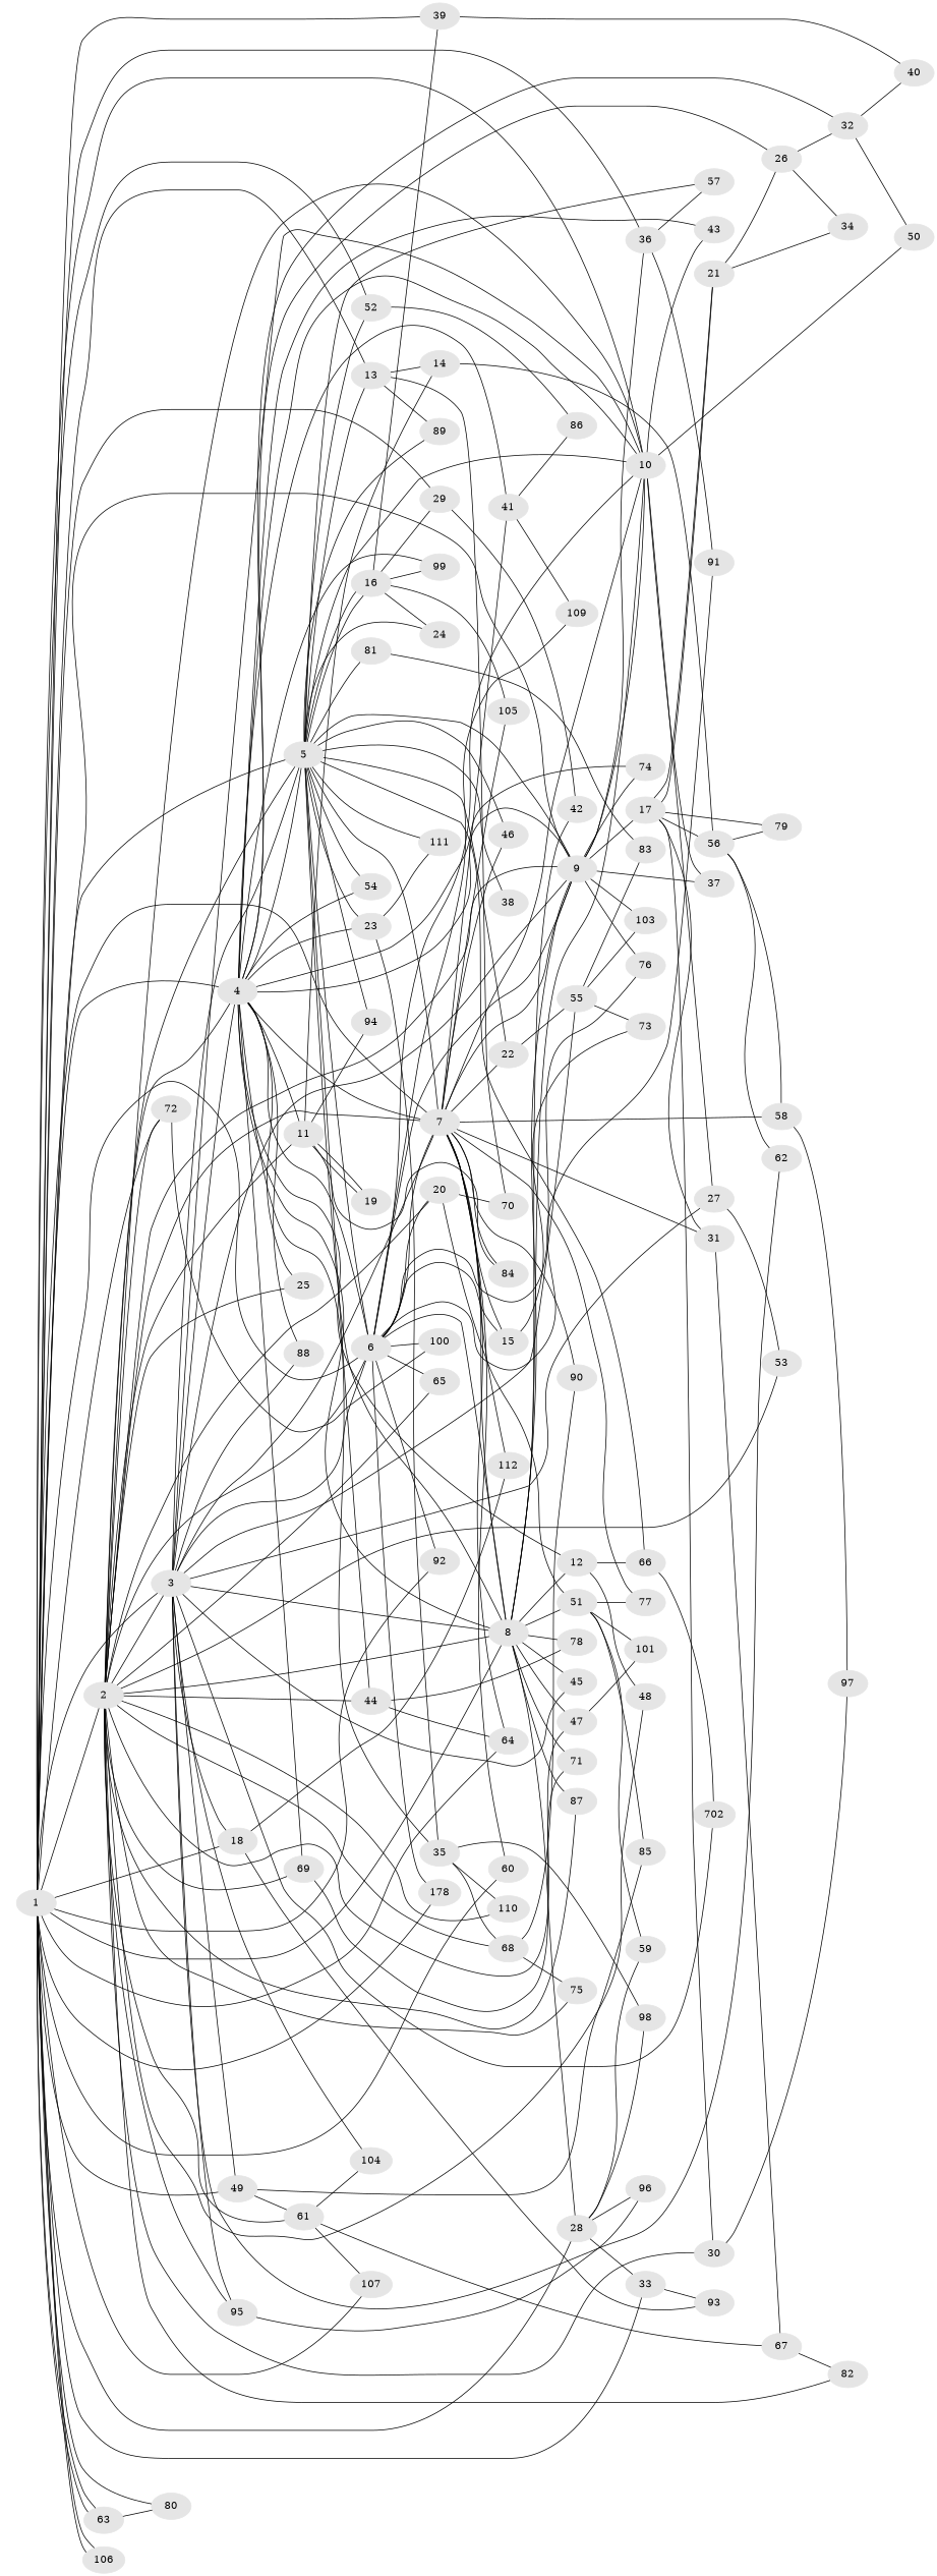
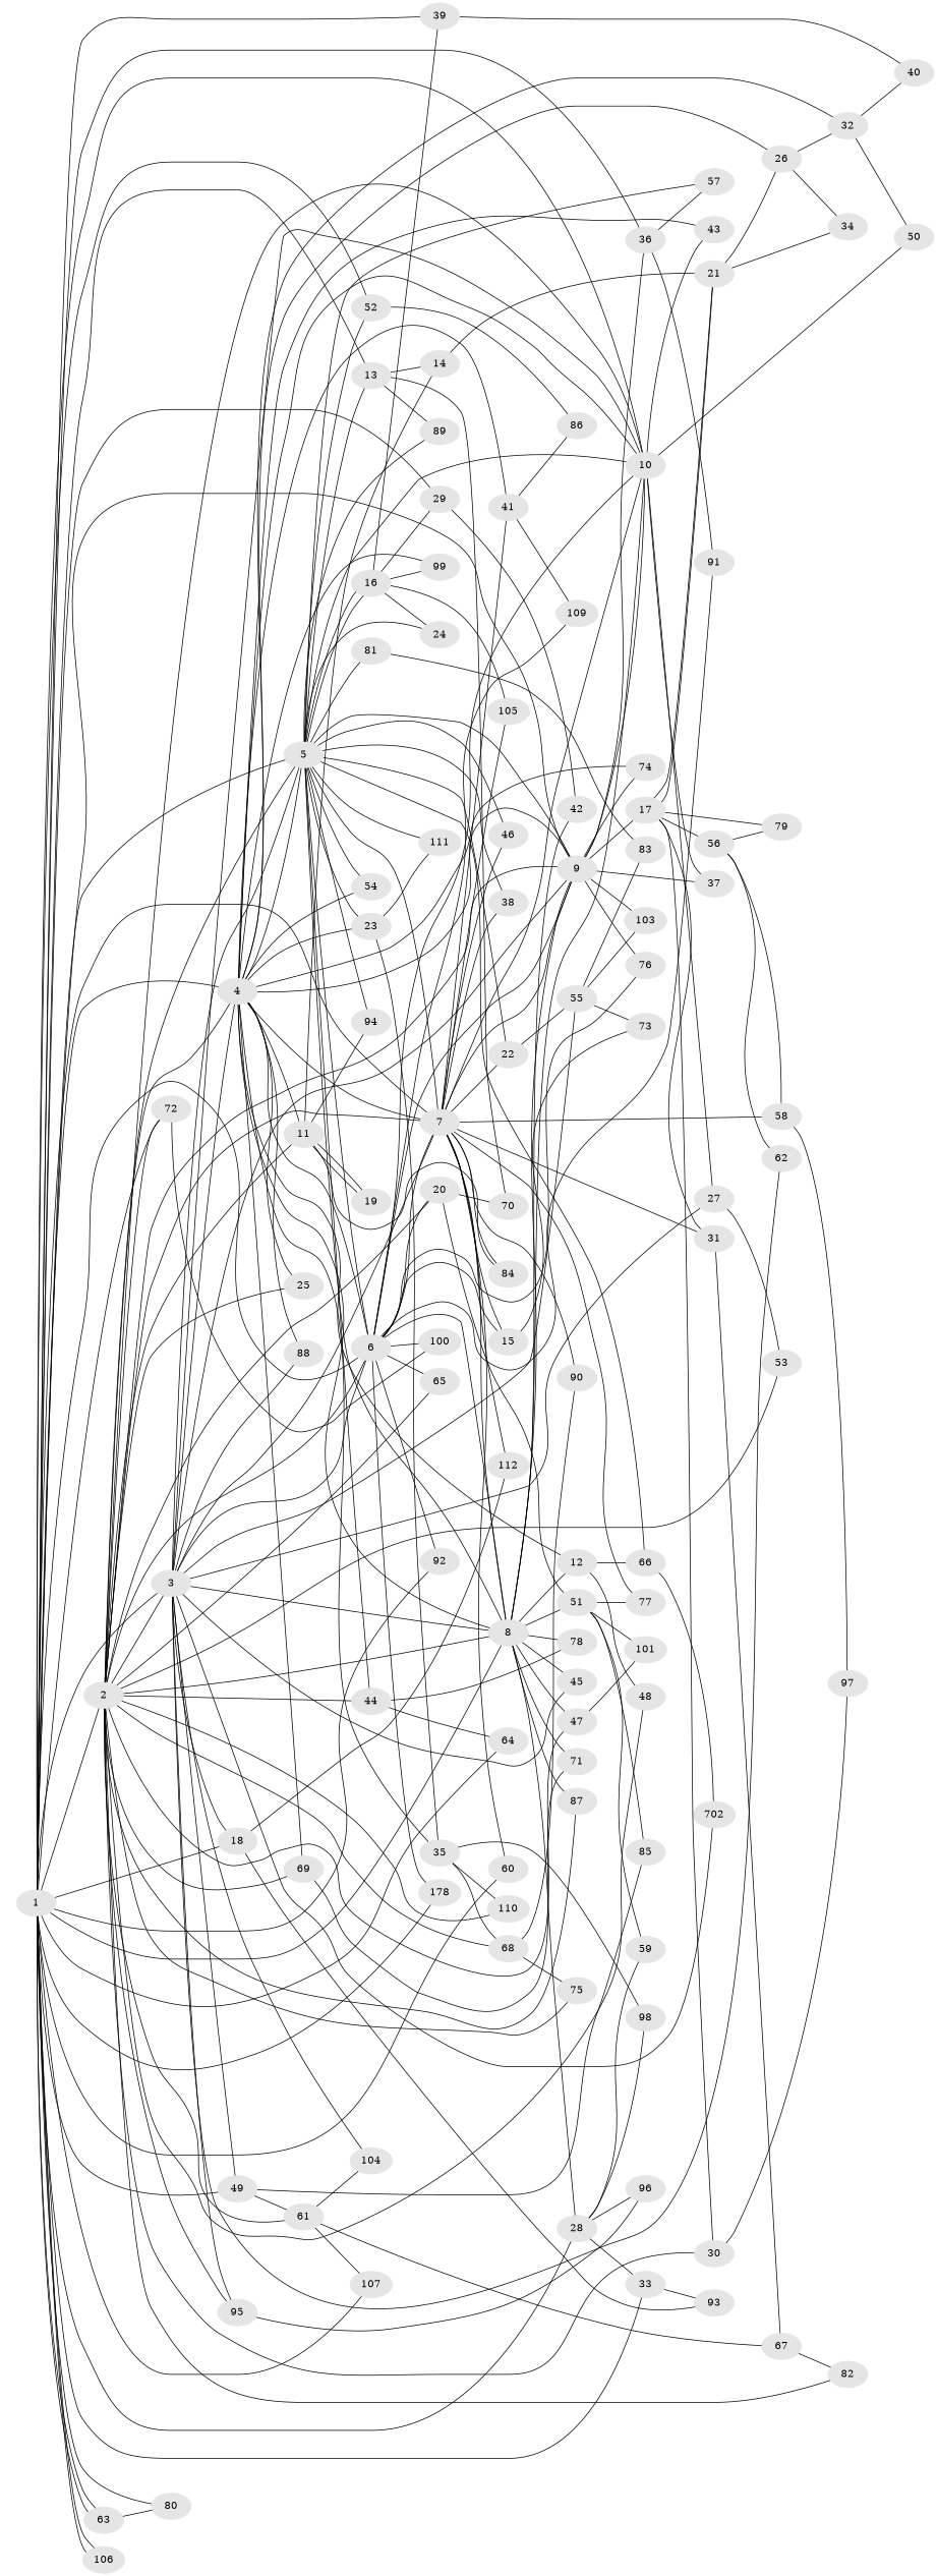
  graph {
    rankdir=LR
    node [color=gray90 style=filled]
    1
    2
    3
    4
    5
    6
    7
    8
    9
    10
    13
    18
    28
    29
    33
    36
    39
    49
    52
    60
    63
    64
    72
    80
    92
    106
    107
    n28 [label=178]
    11
    20
    25
    30
    44
    47
    48
    53
    61
    65
    68
    69
    75
    82
    87
    95
    110
    27
    45
    55
    62
    88
    n51 [label=702]
    104
    12
    23
    26
    32
    35
    41
    43
    54
    74
    99
    16
    22
    24
    38
    46
    57
    66
    81
    89
    94
    111
    15
    76
    91
    100
    109
    31
    58
    77
    84
    90
    105
    112
    42
    51
    71
    78
    17
    37
    103
    50
    14
    70
    93
    59
    96
    98
    40
    85
    86
    19
    97
    101
    67
    73
    83
    34
    56
    21
    79
    1 -- 2
    1 -- 3
    1 -- 4
    1 -- 5
    1 -- 6
    1 -- 7
    1 -- 8
    1 -- 9
    1 -- 10
    1 -- 13
    1 -- 18
    1 -- 28
    1 -- 29
    1 -- 33
    1 -- 36
    1 -- 39
    1 -- 49
    1 -- 52
    1 -- 60
    1 -- 63
    1 -- 63
    1 -- 64
    1 -- 72
    1 -- 80
    1 -- 92
    1 -- 106
    1 -- 106
    1 -- 107
    1 -- n28
    2 -- 3
    2 -- 4
    2 -- 5
    2 -- 6
    2 -- 7
    2 -- 8
    2 -- 9
    2 -- 10
    2 -- 72
    2 -- 11
    2 -- 20
    2 -- 25
    2 -- 30
    2 -- 44
    2 -- 47
    2 -- 48
    2 -- 53
    2 -- 61
    2 -- 65
    2 -- 68
    2 -- 69
    2 -- 75
    2 -- 82
    2 -- 87
    2 -- 95
    2 -- 110
    3 -- 4
    3 -- 5
    3 -- 6
    3 -- 7
    3 -- 8
    3 -- 9
    3 -- 10
    3 -- 18
    3 -- 49
    3 -- 95
    3 -- 27
    3 -- 45
    3 -- 55
    3 -- 62
    3 -- 88
    3 -- n51
    3 -- 104
    4 -- 5
    4 -- 6
    4 -- 7
    4 -- 8
    4 -- 9
    4 -- 10
    4 -- 11
    4 -- 25
    4 -- 69
    4 -- 88
    4 -- 12
    4 -- 23
    4 -- 26
    4 -- 32
    4 -- 35
    4 -- 41
    4 -- 43
    4 -- 54
    4 -- 74
    4 -- 99
    5 -- 6
    5 -- 7
    5 -- 8
    5 -- 9
    5 -- 10
    5 -- 13
    5 -- 52
    5 -- 44
    5 -- 23
    5 -- 54
    5 -- 16
    5 -- 16
    5 -- 22
    5 -- 24
    5 -- 38
    5 -- 46
    5 -- 57
    5 -- 66
    5 -- 81
    5 -- 89
    5 -- 94
    5 -- 111
    6 -- 7
    6 -- 8
    6 -- 9
    6 -- 10
    6 -- 92
    6 -- n28
    6 -- 20
    6 -- 65
    6 -- 15
    6 -- 76
    6 -- 91
    6 -- 100
    6 -- 109
    7 -- 8
    7 -- 9
    7 -- 10
    7 -- 60
    7 -- 41
    7 -- 22
-   7 -- 64
+   7 -- 38
    7 -- 46
    7 -- 15
    7 -- 31
    7 -- 58
    7 -- 77
    7 -- 84
    7 -- 90
    7 -- 105
    7 -- 112
    8 -- 9
    8 -- 10
    8 -- 28
    8 -- 47
    8 -- 87
    8 -- 45
    8 -- 12
    8 -- 42
    8 -- 51
    8 -- 71
    8 -- 78
    9 -- 10
    9 -- 36
    9 -- 74
    9 -- 76
    9 -- 17
    9 -- 37
    9 -- 103
    10 -- 27
    10 -- 43
    10 -- 37
    10 -- 50
    13 -- 89
    13 -- 14
    13 -- 70
    18 -- 112
    18 -- 93
    28 -- 33
    28 -- 59
    28 -- 96
    28 -- 98
    29 -- 42
    33 -- 93
    36 -- 57
    36 -- 91
    39 -- 40
    49 -- 61
    49 -- 85
    52 -- 86
    63 -- 80
    72 -- 100
    11 -- 94
    11 -- 84
    11 -- 14
    11 -- 19
    11 -- 19
    20 -- 51
    20 -- 70
    30 -- 97
    44 -- 64
    44 -- 78
    47 -- 101
    61 -- 107
    61 -- 104
    61 -- 67
    68 -- 75
    68 -- 90
    69 -- 71
    95 -- 96
    27 -- 53
    55 -- 103
    55 -- 73
    55 -- 83
    12 -- 48
    12 -- 66
    23 -- 35
    23 -- 111
    26 -- 32
    26 -- 34
    32 -- 50
    32 -- 40
    35 -- 68
    35 -- 110
    35 -- 98
    41 -- 109
    41 -- 86
    16 -- 29
    16 -- 39
    16 -- 99
    16 -- 24
    16 -- 105
    22 -- 55
    66 -- n51
    81 -- 83
    15 -- 73
    31 -- 67
    58 -- 97
    51 -- 77
    51 -- 59
    51 -- 85
    51 -- 101
    17 -- 30
    17 -- 31
    17 -- 56
    17 -- 21
    17 -- 21
    17 -- 79
-   14 -- 56
+   14 -- 21
    67 -- 82
    56 -- 62
    56 -- 58
    56 -- 79
    21 -- 26
    21 -- 34
  }
